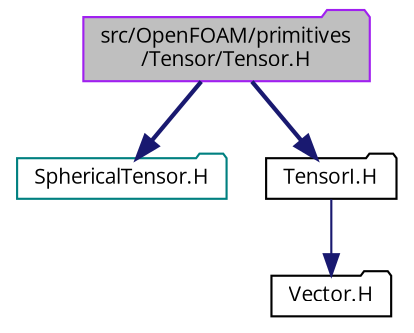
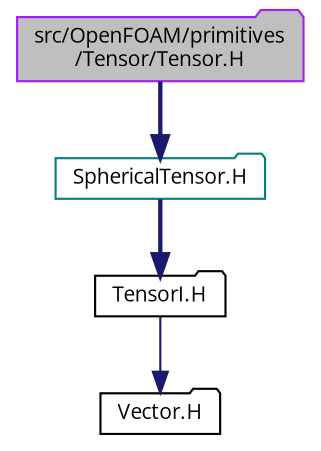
  digraph {
    fontname="Open Sans"
    node [color=black fontname="Open Sans" fontsize=10 shape=folder]
    edge [color=midnightblue fontname="Open Sans" fontsize=10 labelfontname=FreeSans labelfontsize=10 style=bold]
    n1 [color=purple fillcolor=grey75 fontcolor=black height=0.2 label="src/OpenFOAM/primitives\l/Tensor/Tensor.H" style=filled width=0.4]
    n2 [color=teal height=0.2 label="SphericalTensor.H" width=0.4]
    n3 [height=0.2 label="TensorI.H" width=0.4]
    n4 [height=0.2 label="Vector.H" width=0.4]
    n1 -> n2
-   n1 -> n3
+   n2 -> n3
    n3 -> n4 [style=solid]
  }
